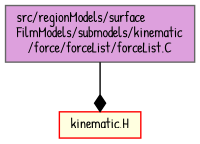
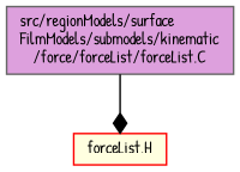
  digraph {
    fontname="Patrick Hand"
    node [fontname="Patrick Hand" fontsize=10 shape=box style=filled]
    n1 [color=gray40 fillcolor=plum fontcolor=black height=0.2 label="src/regionModels/surface\lFilmModels/submodels/kinematic\l/force/forceList/forceList.C" width=0.4]
-   n2 [color=red fillcolor=lightyellow height=0.2 label="kinematic.H" width=0.4]
+   n2 [color=red fillcolor=lightyellow height=0.2 label="forceList.H" width=0.4]
    n1 -> n2 [color=black fontname="Patrick Hand" fontsize=10 labelfontname=Helvetica labelfontsize=10 style=solid arrowhead=diamond]
  }
